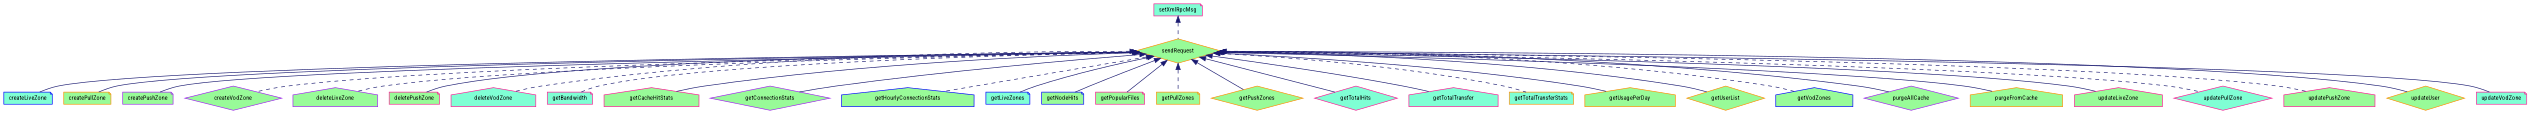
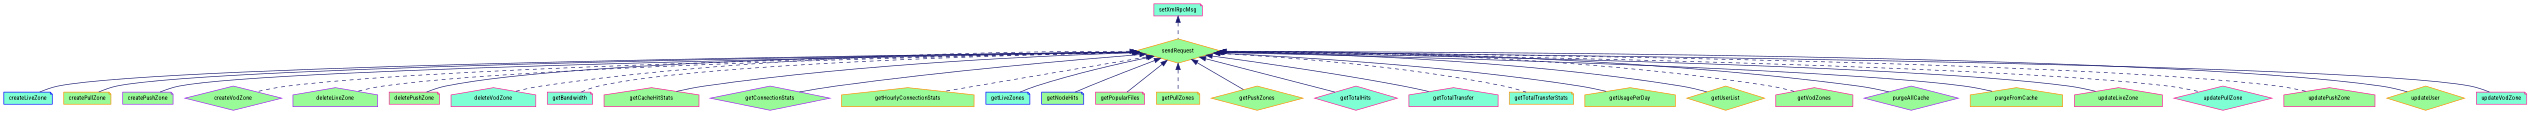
  digraph {
    fontname="Roboto Condensed"
    rankdir=TB
    node [color=deeppink fillcolor=palegreen fontname="Roboto Condensed" fontsize=10 shape=note style=filled]
    edge [color=midnightblue dir=back fontname="Roboto Condensed" fontsize=10 labelfontname=Helvetica labelfontsize=10 style=solid]
    n1 [fillcolor=aquamarine fontcolor=black height=0.2 label=setXmlRpcMsg width=0.4]
    n2 [color=darkorange height=0.2 label=sendRequest shape=diamond width=0.4]
    n3 [color=blue fillcolor=aquamarine height=0.2 label=createLiveZone width=0.4]
    n4 [color=darkorange height=0.2 label=createPullZone width=0.4]
    n5 [color=purple height=0.2 label=createPushZone width=0.4]
    n6 [color=purple height=0.2 label=createVodZone shape=diamond width=0.4]
    n7 [color=purple height=0.2 label=deleteLiveZone shape=house width=0.4]
    n8 [height=0.2 label=deletePushZone width=0.4]
    n9 [fillcolor=aquamarine height=0.2 label=deleteVodZone shape=house width=0.4]
    n10 [fillcolor=aquamarine height=0.2 label=getBandwidth width=0.4]
    n11 [height=0.2 label=getCacheHitStats shape=house width=0.4]
    n12 [color=purple height=0.2 label=getConnectionStats shape=diamond width=0.4]
-   n13 [color=blue height=0.2 label=getHourlyConnectionStats shape=house width=0.4]
+   n13 [color=darkorange height=0.2 label=getHourlyConnectionStats shape=house width=0.4]
    n14 [color=blue fillcolor=aquamarine height=0.2 label=getLiveZones width=0.4]
    n15 [color=blue height=0.2 label=getNodeHits width=0.4]
    n16 [height=0.2 label=getPopularFiles width=0.4]
    n17 [color=darkorange height=0.2 label=getPullZones width=0.4]
    n18 [color=darkorange height=0.2 label=getPushZones shape=diamond width=0.4]
    n19 [fillcolor=aquamarine height=0.2 label=getTotalHits shape=diamond width=0.4]
    n20 [fillcolor=aquamarine height=0.2 label=getTotalTransfer shape=house width=0.4]
    n21 [color=darkorange fillcolor=aquamarine height=0.2 label=getTotalTransferStats width=0.4]
    n22 [color=darkorange height=0.2 label=getUsagePerDay shape=house width=0.4]
    n23 [color=darkorange height=0.2 label=getUserList shape=diamond width=0.4]
-   n24 [color=blue height=0.2 label=getVodZones shape=house width=0.4]
+   n24 [height=0.2 label=getVodZones shape=house width=0.4]
    n25 [color=purple height=0.2 label=purgeAllCache shape=diamond width=0.4]
    n26 [color=darkorange height=0.2 label=purgeFromCache shape=house width=0.4]
    n27 [height=0.2 label=updateLiveZone shape=house width=0.4]
    n28 [fillcolor=aquamarine height=0.2 label=updatePullZone shape=diamond width=0.4]
    n29 [height=0.2 label=updatePushZone shape=house width=0.4]
    n30 [color=darkorange height=0.2 label=updateUser shape=diamond width=0.4]
    n31 [fillcolor=aquamarine height=0.2 label=updateVodZone width=0.4]
    n1 -> n2 [style=dashed]
    n2 -> n3
    n2 -> n4
    n2 -> n5
    n2 -> n6 [style=dashed]
    n2 -> n7 [style=dashed]
    n2 -> n8
    n2 -> n9 [style=dashed]
    n2 -> n10 [style=dashed]
    n2 -> n11
    n2 -> n12
    n2 -> n13 [style=dashed]
    n2 -> n14
    n2 -> n15
    n2 -> n16
    n2 -> n17 [style=dashed]
    n2 -> n18
    n2 -> n19
    n2 -> n20
    n2 -> n21 [style=dashed]
    n2 -> n22
    n2 -> n23
    n2 -> n24 [style=dashed]
    n2 -> n25
    n2 -> n26
    n2 -> n27
    n2 -> n28 [style=dashed]
    n2 -> n29 [style=dashed]
    n2 -> n30
    n2 -> n31
  }
